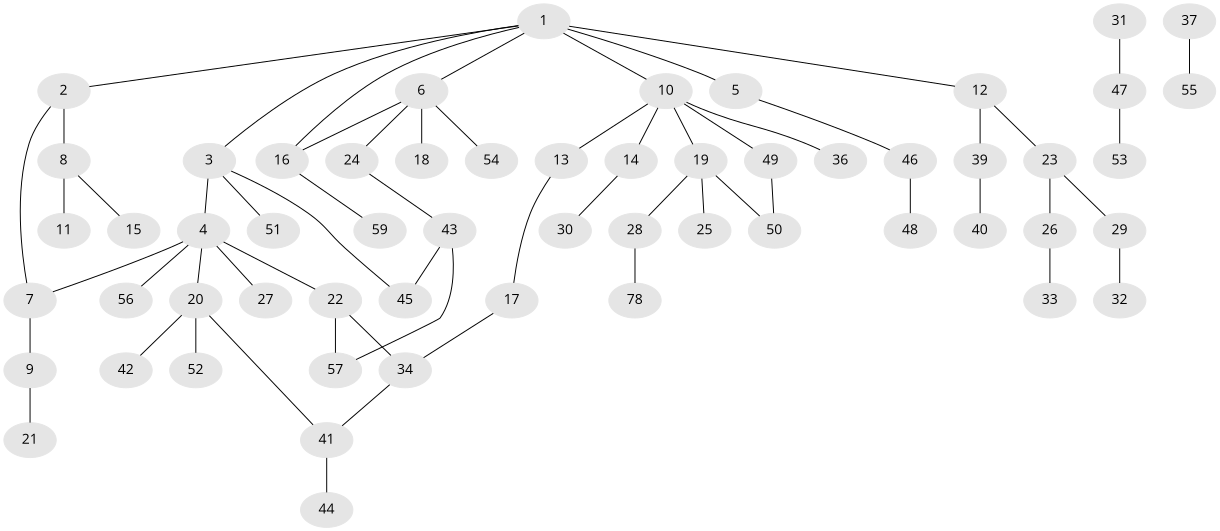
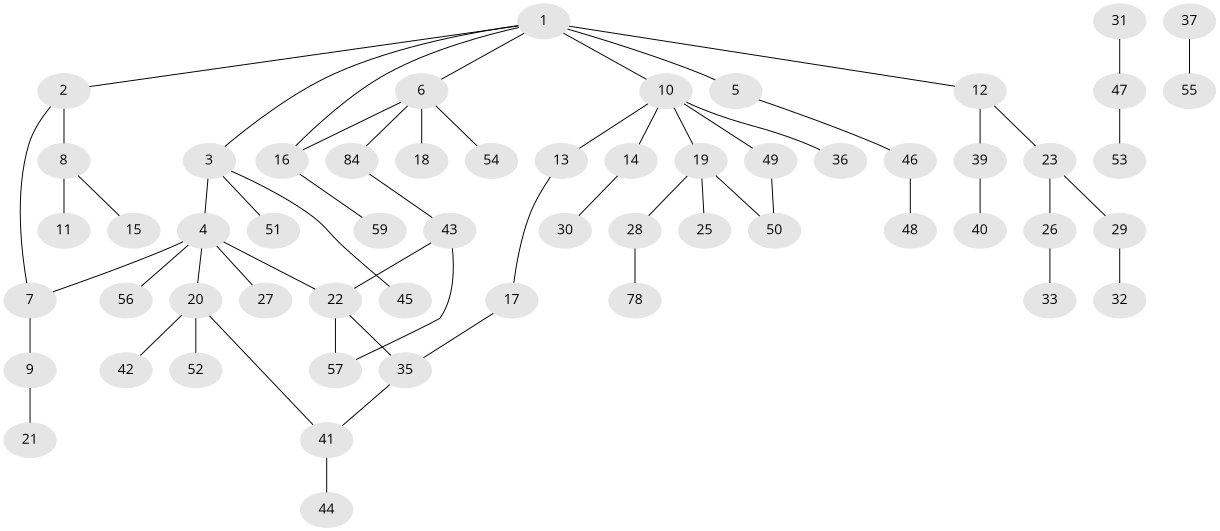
  graph {
    fontname="Open Sans"
    node [color=gray90 fontname="Open Sans" style=filled]
    edge [fontname="Open Sans" weight=1.0]
    1
    2
    3
    5
    6
    10
    12
    16
    7
    8
    4
    45
    51
    46
    18
-   24
+   24 [label=84]
    54
    13
    14
    19
    36
    49
    23
    39
    59
    9
    11
    15
    20
    22
    27
    56
    41
    42
    52
-   34
+   34 [label=35]
    57
    48
    43
    21
    17
    30
    25
    28
    50
    26
    29
    40
    n49 [label=78]
    44
    31
    47
    33
    32
    53
    37
    55
    1 -- 2
    1 -- 3
    1 -- 5 [weight=2.0]
    1 -- 6
    1 -- 10
    1 -- 12
    1 -- 16
    2 -- 7
    2 -- 8
    3 -- 4 [weight=3.0]
    3 -- 45
    3 -- 51
    5 -- 46
    6 -- 16
    6 -- 18
    6 -- 24
    6 -- 54
    10 -- 13
    10 -- 14
    10 -- 19
    10 -- 36 [weight=2.0]
    10 -- 49
    12 -- 23
    12 -- 39
    16 -- 59
    7 -- 9
    8 -- 11 [weight=2.0]
    8 -- 15
    4 -- 7
    4 -- 20
    4 -- 22
    4 -- 27
    4 -- 56
    46 -- 48
    24 -- 43
    13 -- 17
    14 -- 30 [weight=2.0]
    19 -- 25
    19 -- 28
    19 -- 50 [weight=2.0]
    49 -- 50
    23 -- 26
    23 -- 29
    39 -- 40
    9 -- 21
    20 -- 41
    20 -- 42
    20 -- 52 [weight=2.0]
    22 -- 34
    22 -- 57
    41 -- 44
    34 -- 41
-   43 -- 45
+   43 -- 22
    43 -- 57
    17 -- 34
    28 -- n49
    26 -- 33
    29 -- 32 [weight=2.0]
    31 -- 47
    47 -- 53
    37 -- 55
  }
